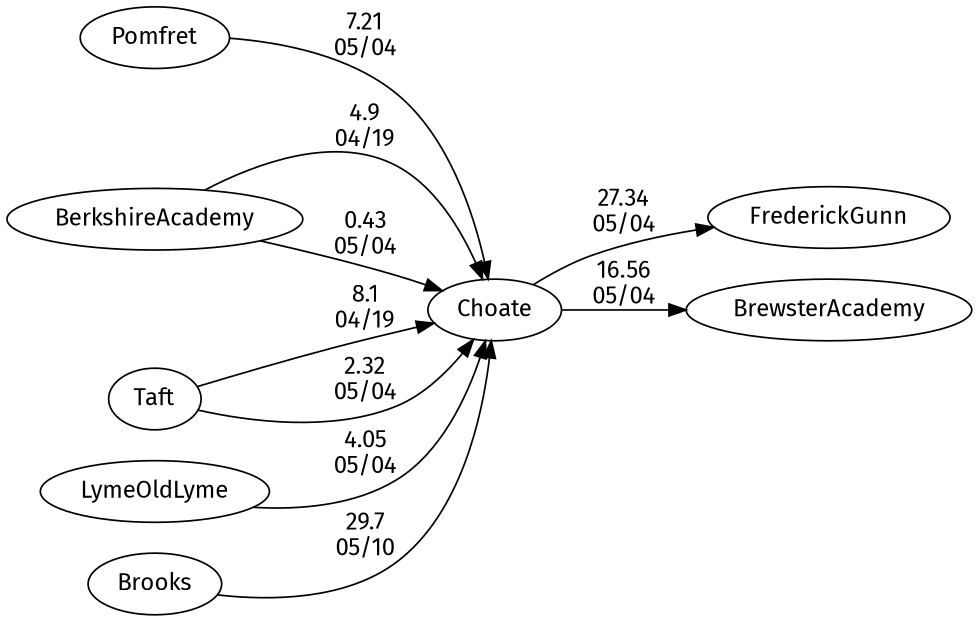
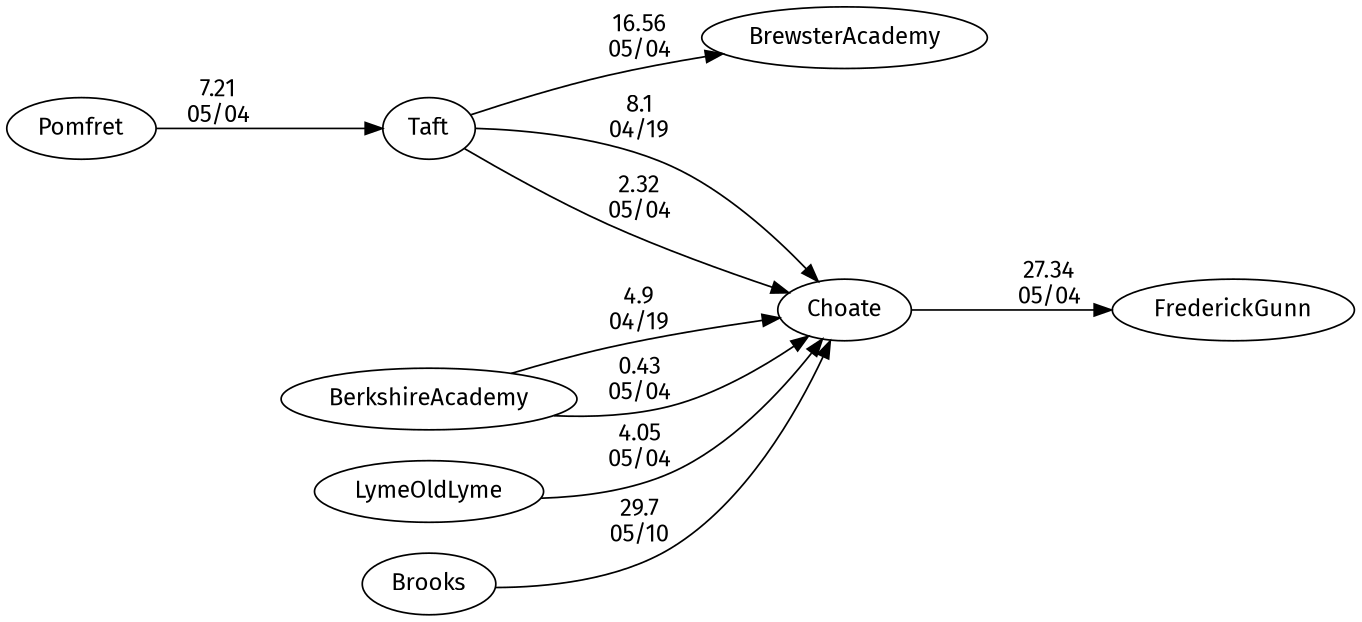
  digraph {
    fontname="Fira Sans"
    rankdir=LR
    node [fontname="Fira Sans"]
    edge [fontname="Fira Sans" random=random weight=96]
    Pomfret
    Choate
    FrederickGunn
    BrewsterAcademy
    BerkshireAcademy
    Taft
    LymeOldLyme
    Brooks
-   Pomfret -> Choate [label="7.21\n05/04" weight=93]
+   Pomfret -> Taft [label="7.21\n05/04" weight=93]
    Choate -> FrederickGunn [label="27.34\n05/04" weight=73]
-   Choate -> BrewsterAcademy [label="16.56\n05/04" weight=84]
+   Taft -> BrewsterAcademy [label="16.56\n05/04" weight=84]
    BerkshireAcademy -> Choate [label="4.9\n04/19"]
    BerkshireAcademy -> Choate [label="0.43\n05/04" weight=100]
    Taft -> Choate [label="8.1\n04/19" weight=92]
    Taft -> Choate [label="2.32\n05/04" weight=98]
    LymeOldLyme -> Choate [label="4.05\n05/04"]
    Brooks -> Choate [label="29.7\n05/10" weight=71]
  }
